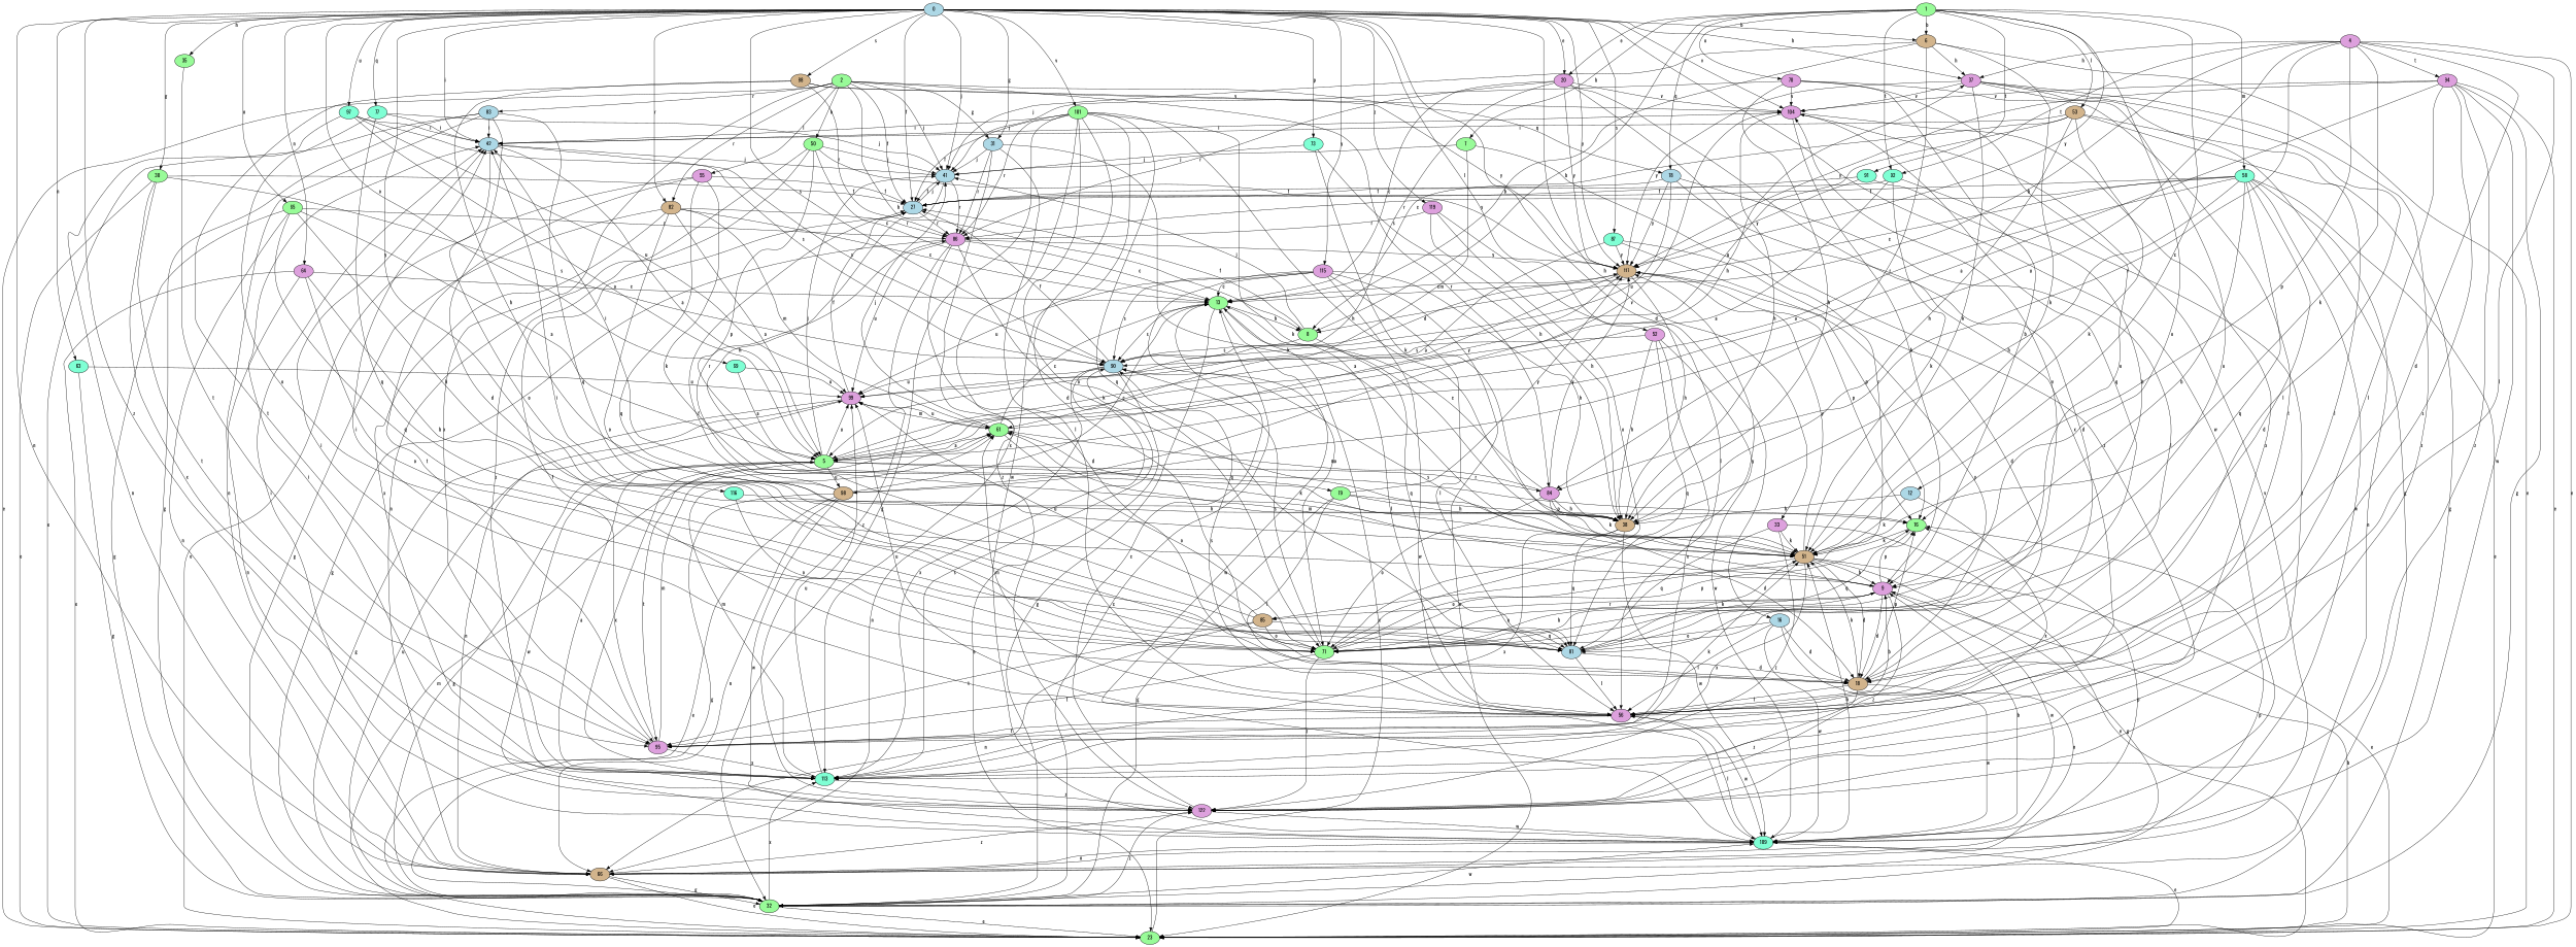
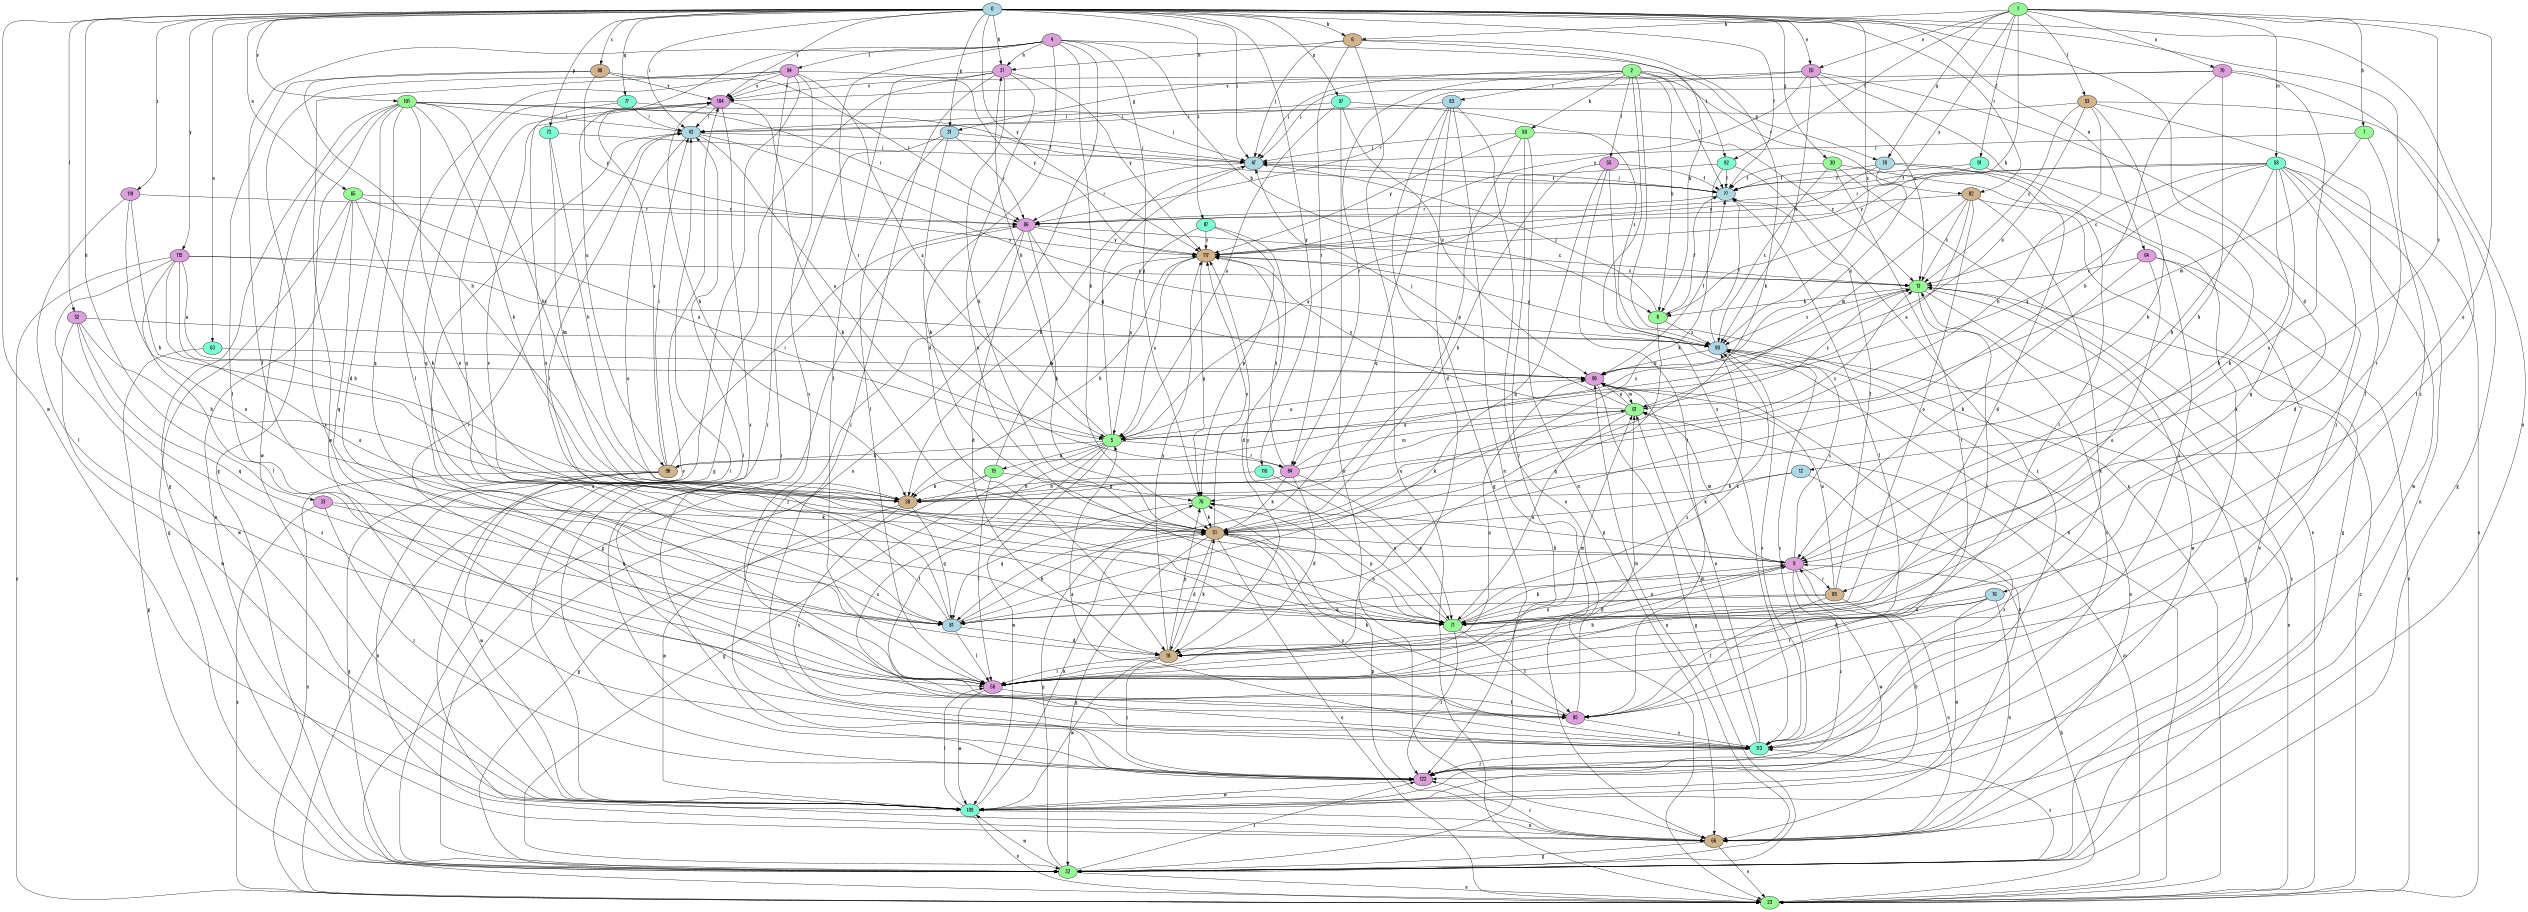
  strict digraph {
    fontname=Oswald
    node [fillcolor=plum fontname=Oswald style=filled]
    edge [fontname=Oswald]
    0 [fillcolor=lightblue]
    6 [fillcolor=tan]
    16 [fillcolor=lightblue]
    20
    27 [fillcolor=lightblue]
    30 [fillcolor=palegreen]
    31 [fillcolor=lightblue]
    33
-   35 [fillcolor=palegreen]
    37
    42 [fillcolor=lightblue]
    47 [fillcolor=lightblue]
    52
    63 [fillcolor=aquamarine]
    64
    65 [fillcolor=palegreen]
    66 [fillcolor=tan]
-   69 [fillcolor=aquamarine]
    73 [fillcolor=aquamarine]
    77 [fillcolor=aquamarine]
    82 [fillcolor=tan]
    87 [fillcolor=aquamarine]
    88 [fillcolor=tan]
    90 [fillcolor=lightblue]
    97 [fillcolor=aquamarine]
    101 [fillcolor=palegreen]
    104
    109 [fillcolor=aquamarine]
    115
    116 [fillcolor=aquamarine]
    117 [fillcolor=tan]
    119
    122
    8 [fillcolor=palegreen]
    23 [fillcolor=palegreen]
    84
    51 [fillcolor=tan]
    71 [fillcolor=palegreen]
    18 [fillcolor=tan]
    56
    113 [fillcolor=aquamarine]
    13 [fillcolor=palegreen]
    86
    95
    81 [fillcolor=lightblue]
    32 [fillcolor=palegreen]
    5 [fillcolor=palegreen]
    38 [fillcolor=tan]
    99
    9
    76 [fillcolor=palegreen]
    61 [fillcolor=palegreen]
    1 [fillcolor=palegreen]
    7 [fillcolor=palegreen]
    12 [fillcolor=lightblue]
    53 [fillcolor=tan]
    58 [fillcolor=aquamarine]
    70
    78 [fillcolor=lightblue]
    91 [fillcolor=aquamarine]
    92 [fillcolor=aquamarine]
    85 [fillcolor=tan]
    2 [fillcolor=palegreen]
    50 [fillcolor=palegreen]
    55
    83 [fillcolor=lightblue]
    4
    94
    98 [fillcolor=tan]
    79 [fillcolor=palegreen]
    0 -> 6 [label=b]
    0 -> 16 [label=d]
    0 -> 20 [label=e]
    0 -> 27 [label=f]
    0 -> 30 [label=g]
    0 -> 31 [label=g]
    0 -> 33 [label=h]
-   0 -> 35 [label=h]
    0 -> 37 [label=h]
    0 -> 42 [label=i]
    0 -> 47 [label=j]
    0 -> 52 [label=l]
    0 -> 63 [label=n]
    0 -> 64 [label=n]
    0 -> 65 [label=n]
    0 -> 66 [label=n]
-   0 -> 69 [label=o]
    0 -> 73 [label=p]
    0 -> 77 [label=q]
    0 -> 82 [label=r]
    0 -> 87 [label=s]
    0 -> 88 [label=s]
    0 -> 90 [label=s]
    0 -> 97 [label=u]
    0 -> 101 [label=v]
    0 -> 104 [label=v]
    0 -> 109 [label=w]
    0 -> 115 [label=y]
    0 -> 116 [label=y]
    0 -> 117 [label=y]
    0 -> 119 [label=z]
    0 -> 122 [label=z]
    6 -> 37 [label=h]
    6 -> 47 [label=j]
    6 -> 8 [label=b]
    6 -> 23 [label=e]
    6 -> 84 [label=r]
    6 -> 51 [label=k]
    16 -> 66 [label=n]
    16 -> 109 [label=w]
    16 -> 71 [label=o]
    16 -> 18 [label=d]
    16 -> 56 [label=l]
    20 -> 90 [label=s]
    20 -> 104 [label=v]
    20 -> 117 [label=y]
    20 -> 122 [label=z]
    20 -> 113 [label=x]
    20 -> 13 [label=c]
    20 -> 86 [label=r]
    27 -> 47 [label=j]
    27 -> 86 [label=r]
    30 -> 27 [label=f]
    30 -> 90 [label=s]
    30 -> 23 [label=e]
    30 -> 113 [label=x]
    30 -> 95 [label=t]
    31 -> 47 [label=j]
    31 -> 122 [label=z]
    31 -> 51 [label=k]
    31 -> 56 [label=l]
    31 -> 86 [label=r]
    33 -> 122 [label=z]
    33 -> 23 [label=e]
    33 -> 51 [label=k]
    33 -> 81 [label=q]
-   35 -> 95 [label=t]
    37 -> 104 [label=v]
    37 -> 117 [label=y]
    37 -> 122 [label=z]
    37 -> 51 [label=k]
    37 -> 71 [label=o]
    37 -> 56 [label=l]
    37 -> 32 [label=g]
    42 -> 47 [label=j]
    42 -> 90 [label=s]
    42 -> 71 [label=o]
    42 -> 5 [label=a]
    47 -> 27 [label=f]
    47 -> 86 [label=r]
    47 -> 38 [label=h]
    52 -> 90 [label=s]
    52 -> 109 [label=w]
    52 -> 113 [label=x]
    52 -> 81 [label=q]
    52 -> 38 [label=h]
    63 -> 32 [label=g]
    63 -> 99 [label=u]
    64 -> 66 [label=n]
    64 -> 23 [label=e]
    64 -> 71 [label=o]
    64 -> 13 [label=c]
    64 -> 9 [label=b]
    65 -> 66 [label=n]
    65 -> 51 [label=k]
    65 -> 86 [label=r]
    65 -> 81 [label=q]
    65 -> 32 [label=g]
    65 -> 5 [label=a]
    66 -> 104 [label=v]
    66 -> 122 [label=z]
    66 -> 23 [label=e]
    66 -> 32 [label=g]
    66 -> 76 [label=p]
-   69 -> 5 [label=a]
-   69 -> 99 [label=u]
    73 -> 47 [label=j]
    73 -> 51 [label=k]
    73 -> 38 [label=h]
    77 -> 42 [label=i]
    77 -> 47 [label=j]
    77 -> 71 [label=o]
    77 -> 81 [label=q]
    82 -> 71 [label=o]
    82 -> 113 [label=x]
    82 -> 13 [label=c]
    82 -> 86 [label=r]
    82 -> 32 [label=g]
    82 -> 5 [label=a]
    82 -> 61 [label=m]
    87 -> 117 [label=y]
    87 -> 18 [label=d]
    87 -> 5 [label=a]
    87 -> 76 [label=p]
    88 -> 104 [label=v]
    88 -> 117 [label=y]
    88 -> 86 [label=r]
    88 -> 95 [label=t]
    88 -> 38 [label=h]
    90 -> 27 [label=f]
    90 -> 66 [label=n]
-   90 -> 117 [label=d]
+   90 -> 117 [label=y]
    90 -> 23 [label=e]
    90 -> 113 [label=x]
    90 -> 99 [label=u]
    97 -> 42 [label=i]
    97 -> 66 [label=n]
    97 -> 90 [label=s]
    97 -> 5 [label=a]
    97 -> 99 [label=u]
    101 -> 27 [label=f]
    101 -> 42 [label=i]
    101 -> 109 [label=w]
    101 -> 51 [label=k]
    101 -> 71 [label=o]
    101 -> 18 [label=d]
    101 -> 113 [label=x]
    101 -> 86 [label=r]
    101 -> 81 [label=q]
    101 -> 32 [label=g]
    101 -> 38 [label=h]
    104 -> 42 [label=i]
    104 -> 113 [label=x]
    104 -> 81 [label=q]
    104 -> 38 [label=h]
    104 -> 9 [label=b]
    109 -> 42 [label=i]
    109 -> 66 [label=n]
    109 -> 23 [label=e]
    109 -> 51 [label=k]
    109 -> 56 [label=l]
    109 -> 9 [label=b]
    115 -> 90 [label=s]
    115 -> 109 [label=w]
    115 -> 23 [label=e]
    115 -> 71 [label=o]
    115 -> 56 [label=l]
    115 -> 13 [label=c]
    115 -> 38 [label=h]
    115 -> 99 [label=u]
    116 -> 71 [label=o]
    116 -> 38 [label=h]
    117 -> 13 [label=c]
    117 -> 5 [label=a]
    117 -> 38 [label=h]
    117 -> 76 [label=p]
    119 -> 71 [label=o]
    119 -> 56 [label=l]
    119 -> 86 [label=r]
    119 -> 38 [label=h]
    122 -> 42 [label=i]
    122 -> 109 [label=w]
    122 -> 13 [label=c]
    8 -> 27 [label=f]
    8 -> 47 [label=j]
    8 -> 90 [label=s]
    8 -> 81 [label=q]
    23 -> 13 [label=c]
    23 -> 9 [label=b]
    23 -> 61 [label=m]
    84 -> 117 [label=y]
    84 -> 51 [label=k]
    84 -> 71 [label=o]
    84 -> 18 [label=d]
    84 -> 13 [label=c]
    84 -> 38 [label=h]
    84 -> 61 [label=m]
    51 -> 117 [label=y]
    51 -> 23 [label=e]
    51 -> 71 [label=o]
    51 -> 18 [label=d]
    51 -> 113 [label=x]
    51 -> 32 [label=g]
    51 -> 9 [label=b]
    71 -> 90 [label=s]
    71 -> 117 [label=y]
    71 -> 122 [label=z]
    71 -> 95 [label=t]
    71 -> 9 [label=b]
    71 -> 76 [label=p]
    18 -> 109 [label=w]
    18 -> 117 [label=y]
    18 -> 122 [label=z]
    18 -> 51 [label=k]
    18 -> 56 [label=l]
    18 -> 76 [label=p]
    56 -> 42 [label=i]
    56 -> 90 [label=s]
    56 -> 109 [label=w]
    56 -> 95 [label=t]
    56 -> 99 [label=u]
    56 -> 9 [label=b]
    56 -> 61 [label=m]
    113 -> 90 [label=s]
    113 -> 122 [label=z]
    113 -> 5 [label=a]
    113 -> 99 [label=u]
    113 -> 61 [label=m]
    13 -> 90 [label=s]
    13 -> 109 [label=w]
    13 -> 8 [label=b]
    13 -> 56 [label=l]
    13 -> 32 [label=g]
    86 -> 117 [label=y]
    86 -> 122 [label=z]
    86 -> 51 [label=k]
    86 -> 18 [label=d]
    86 -> 13 [label=c]
    86 -> 32 [label=g]
    86 -> 99 [label=u]
    95 -> 27 [label=f]
    95 -> 42 [label=i]
    95 -> 51 [label=k]
    95 -> 113 [label=x]
    95 -> 61 [label=m]
    81 -> 42 [label=i]
    81 -> 104 [label=v]
    81 -> 51 [label=k]
    81 -> 18 [label=d]
    81 -> 56 [label=l]
    32 -> 109 [label=w]
    32 -> 122 [label=z]
    32 -> 23 [label=e]
    32 -> 113 [label=x]
    32 -> 13 [label=c]
    32 -> 99 [label=u]
    32 -> 76 [label=p]
    5 -> 37 [label=h]
    5 -> 47 [label=j]
    5 -> 109 [label=w]
    5 -> 84 [label=r]
    5 -> 113 [label=x]
    5 -> 95 [label=t]
    5 -> 32 [label=g]
    5 -> 99 [label=u]
    5 -> 98 [label=u]
    5 -> 79 [label=q]
    38 -> 109 [label=w]
    38 -> 113 [label=x]
    38 -> 81 [label=q]
    99 -> 27 [label=f]
    99 -> 66 [label=n]
    99 -> 32 [label=g]
    99 -> 61 [label=m]
    9 -> 90 [label=s]
    9 -> 109 [label=w]
    9 -> 122 [label=z]
    9 -> 71 [label=o]
    9 -> 18 [label=d]
    9 -> 76 [label=p]
    9 -> 61 [label=m]
    9 -> 85 [label=r]
    76 -> 51 [label=k]
    76 -> 81 [label=q]
    61 -> 47 [label=j]
    61 -> 117 [label=y]
    61 -> 51 [label=k]
    61 -> 71 [label=o]
    61 -> 13 [label=c]
    61 -> 5 [label=a]
    61 -> 99 [label=u]
    1 -> 6 [label=b]
    1 -> 20 [label=e]
    1 -> 117 [label=y]
    1 -> 8 [label=b]
    1 -> 71 [label=o]
    1 -> 7 [label=b]
    1 -> 12 [label=c]
    1 -> 53 [label=l]
    1 -> 58 [label=m]
    1 -> 70 [label=o]
    1 -> 78 [label=q]
    1 -> 91 [label=t]
    1 -> 92 [label=t]
    7 -> 47 [label=j]
    7 -> 61 [label=m]
    7 -> 85 [label=r]
    12 -> 51 [label=k]
    12 -> 113 [label=x]
    12 -> 38 [label=h]
    53 -> 42 [label=i]
    53 -> 51 [label=k]
    53 -> 56 [label=l]
    53 -> 13 [label=c]
    53 -> 32 [label=g]
    53 -> 38 [label=h]
    53 -> 99 [label=u]
    58 -> 27 [label=f]
    58 -> 66 [label=n]
    58 -> 109 [label=w]
    58 -> 23 [label=e]
    58 -> 18 [label=d]
    58 -> 13 [label=c]
    58 -> 86 [label=r]
    58 -> 81 [label=q]
    58 -> 5 [label=a]
    58 -> 38 [label=h]
    58 -> 9 [label=b]
    70 -> 47 [label=j]
    70 -> 104 [label=v]
    70 -> 71 [label=o]
    70 -> 95 [label=t]
    70 -> 38 [label=h]
    70 -> 9 [label=b]
    78 -> 27 [label=f]
    78 -> 117 [label=y]
    78 -> 18 [label=d]
    78 -> 56 [label=l]
    78 -> 99 [label=u]
    91 -> 27 [label=f]
    91 -> 117 [label=y]
    91 -> 9 [label=b]
    92 -> 27 [label=f]
    92 -> 122 [label=z]
    92 -> 51 [label=k]
    92 -> 5 [label=a]
    85 -> 27 [label=f]
    85 -> 66 [label=n]
    85 -> 71 [label=o]
    85 -> 95 [label=t]
    85 -> 81 [label=q]
    85 -> 99 [label=u]
    2 -> 27 [label=f]
    2 -> 31 [label=g]
    2 -> 47 [label=j]
    2 -> 82 [label=r]
    2 -> 8 [label=b]
    2 -> 23 [label=e]
    2 -> 84 [label=r]
    2 -> 113 [label=x]
    2 -> 78 [label=q]
    2 -> 50 [label=k]
    2 -> 55 [label=l]
    2 -> 83 [label=r]
    50 -> 47 [label=j]
    50 -> 66 [label=n]
    50 -> 117 [label=y]
    50 -> 122 [label=z]
    50 -> 13 [label=c]
    50 -> 76 [label=p]
    55 -> 27 [label=f]
    55 -> 23 [label=e]
    55 -> 51 [label=k]
    55 -> 95 [label=t]
    55 -> 81 [label=q]
    83 -> 42 [label=i]
    83 -> 66 [label=n]
    83 -> 23 [label=e]
    83 -> 18 [label=d]
    83 -> 81 [label=q]
    83 -> 32 [label=g]
    4 -> 37 [label=h]
    4 -> 8 [label=b]
    4 -> 23 [label=e]
    4 -> 84 [label=r]
    4 -> 51 [label=k]
    4 -> 18 [label=d]
    4 -> 56 [label=l]
    4 -> 76 [label=p]
    4 -> 92 [label=t]
    4 -> 94 [label=t]
    4 -> 98 [label=u]
    94 -> 104 [label=v]
    94 -> 109 [label=w]
    94 -> 117 [label=y]
    94 -> 122 [label=z]
    94 -> 23 [label=e]
    94 -> 56 [label=l]
    94 -> 95 [label=s]
    94 -> 32 [label=g]
    94 -> 5 [label=a]
    98 -> 42 [label=i]
    98 -> 66 [label=n]
    98 -> 104 [label=v]
    98 -> 109 [label=w]
    98 -> 23 [label=e]
    98 -> 13 [label=c]
    98 -> 86 [label=r]
    98 -> 32 [label=g]
    79 -> 117 [label=y]
    79 -> 56 [label=l]
    79 -> 32 [label=g]
    79 -> 38 [label=h]
    79 -> 76 [label=p]
  }
